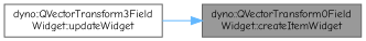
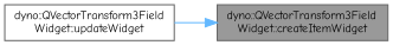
  digraph {
    rankdir=RL
    fontname="Comic Neue"
    node [fontname="Comic Neue" fontsize=10 shape=box style=filled]
-   n1 [color=gray40 fillcolor=grey60 fontcolor=black height=0.2 label="dyno::QVectorTransform0Field\lWidget::createItemWidget" width=0.4]
+   n1 [color=gray40 fillcolor=grey60 fontcolor=black height=0.2 label="dyno::QVectorTransform3Field\lWidget::createItemWidget" width=0.4]
    n2 [color=grey40 fillcolor=white height=0.2 label="dyno::QVectorTransform3Field\lWidget::updateWidget" width=0.4]
    n1 -> n2 [color=steelblue1 dir=back fontname="Comic Neue" fontsize=10 labelfontname=Helvetica labelfontsize=10 style=solid]
  }
